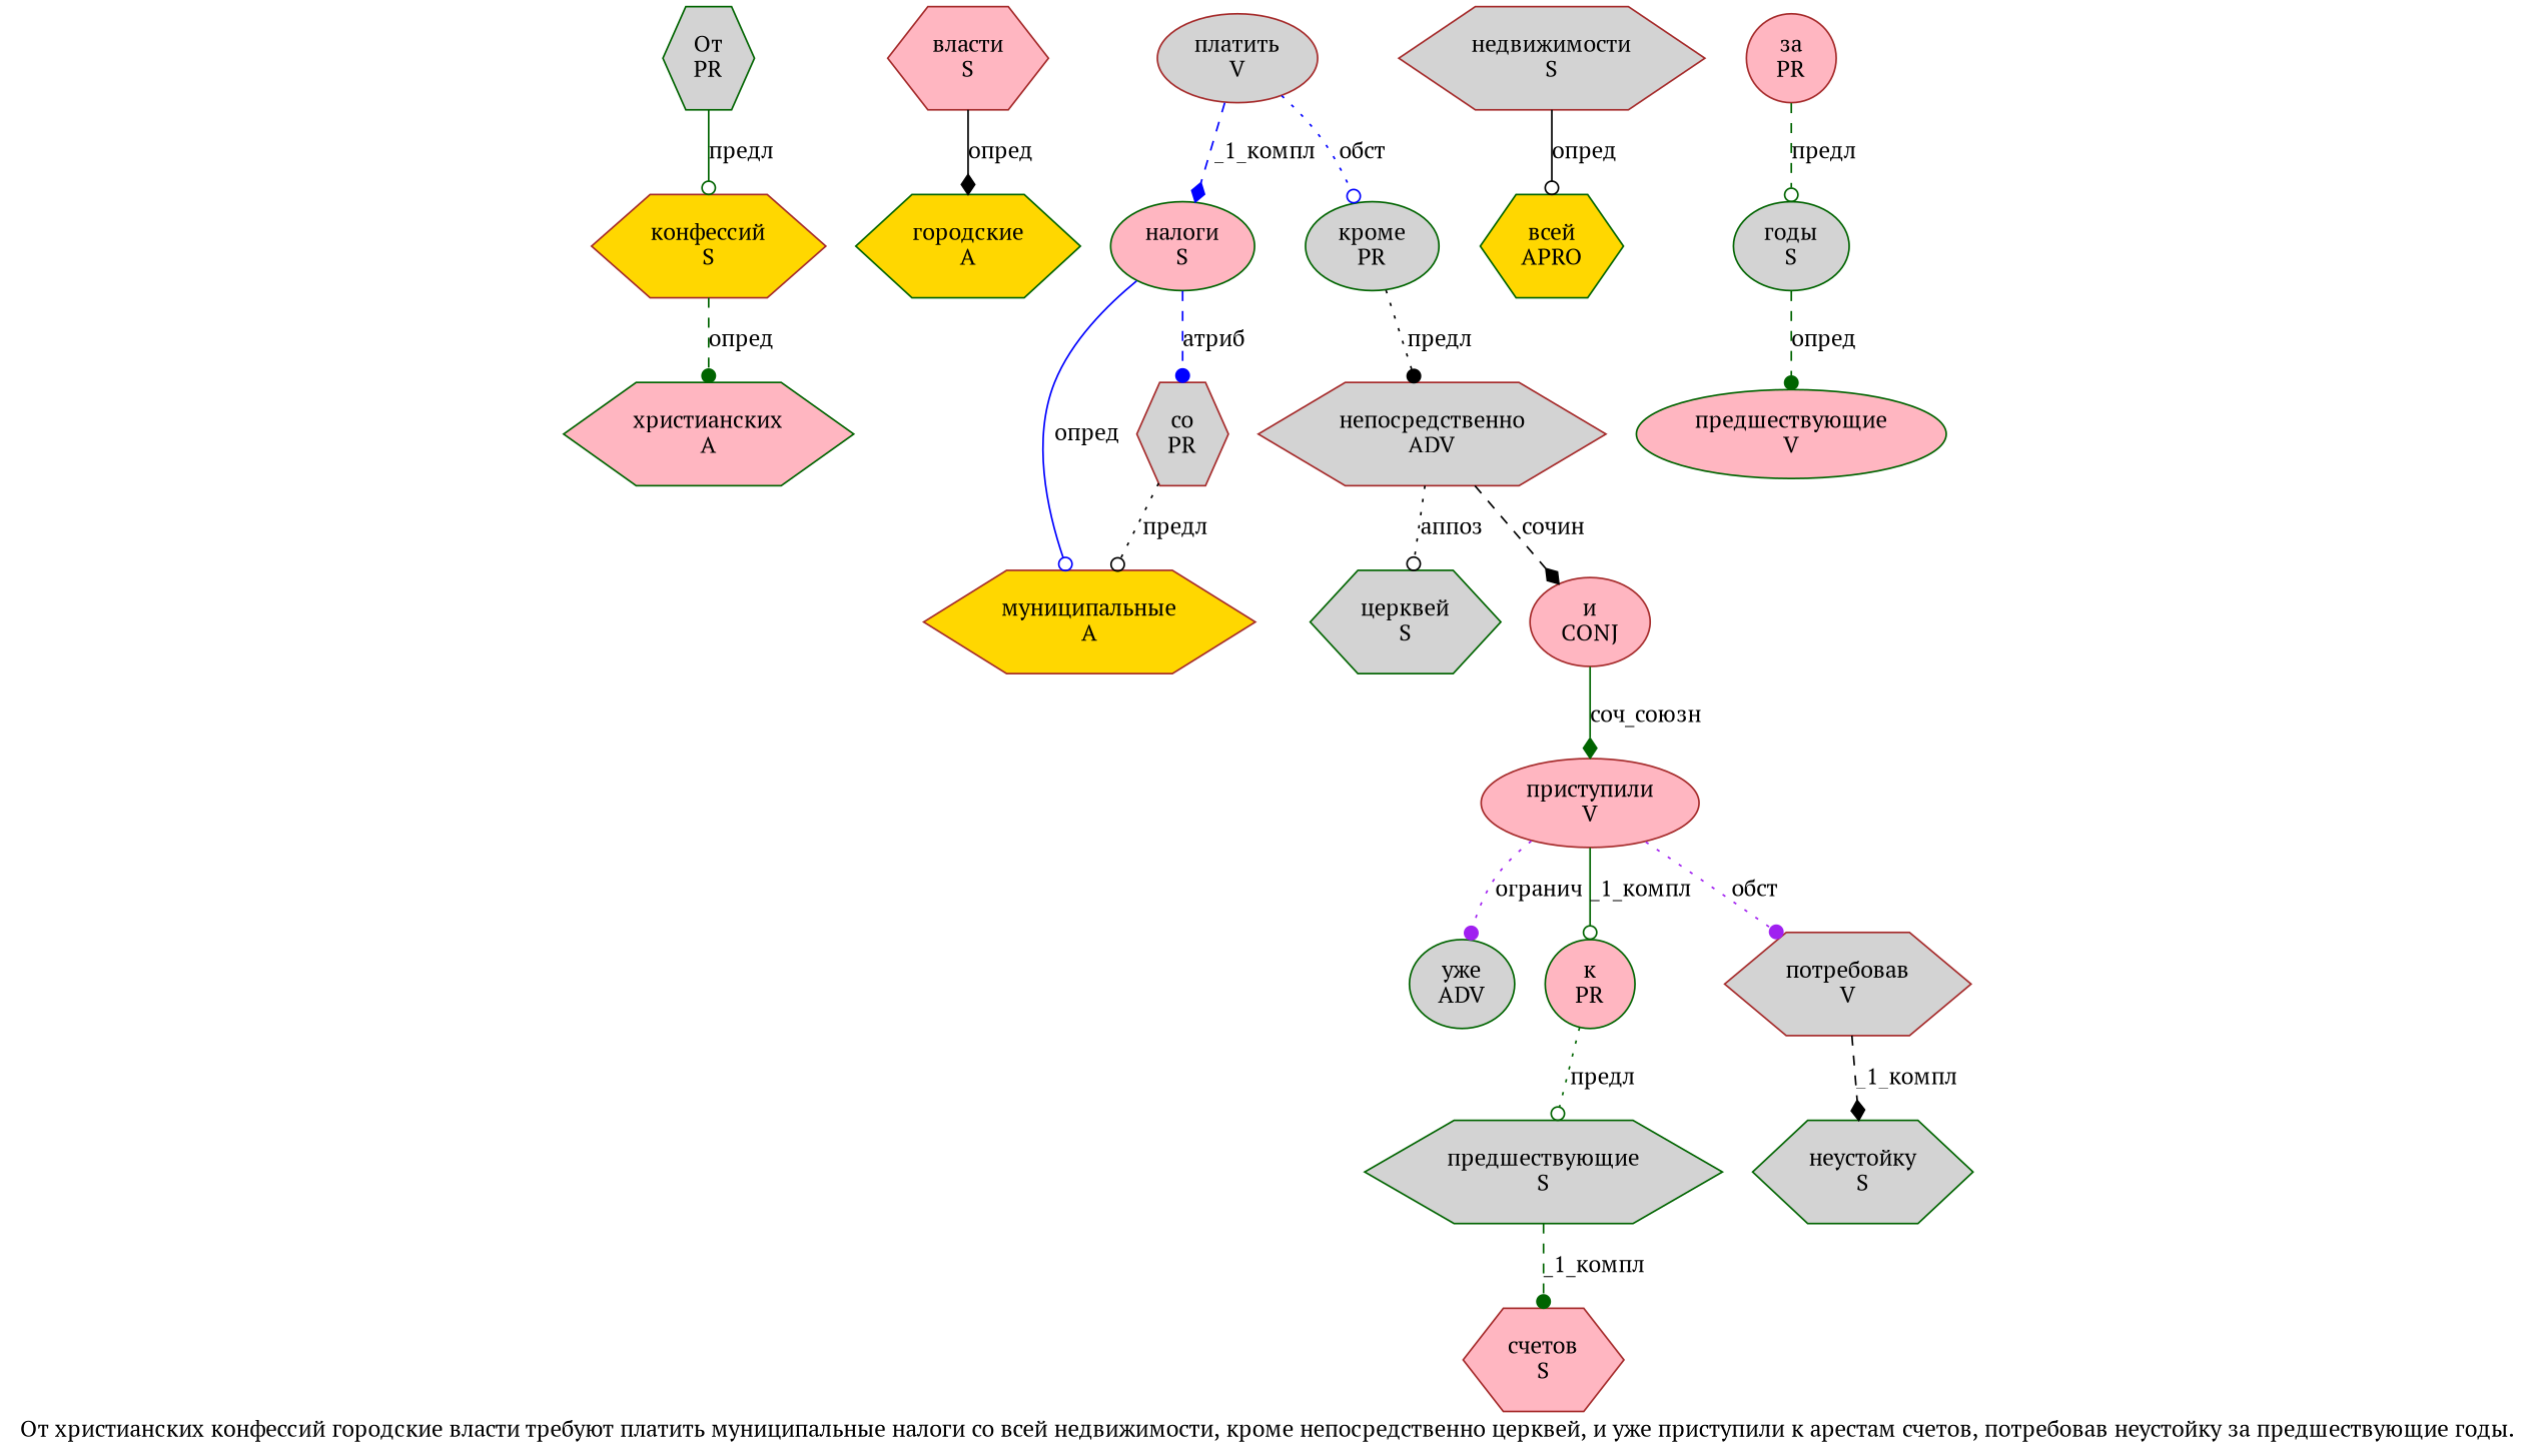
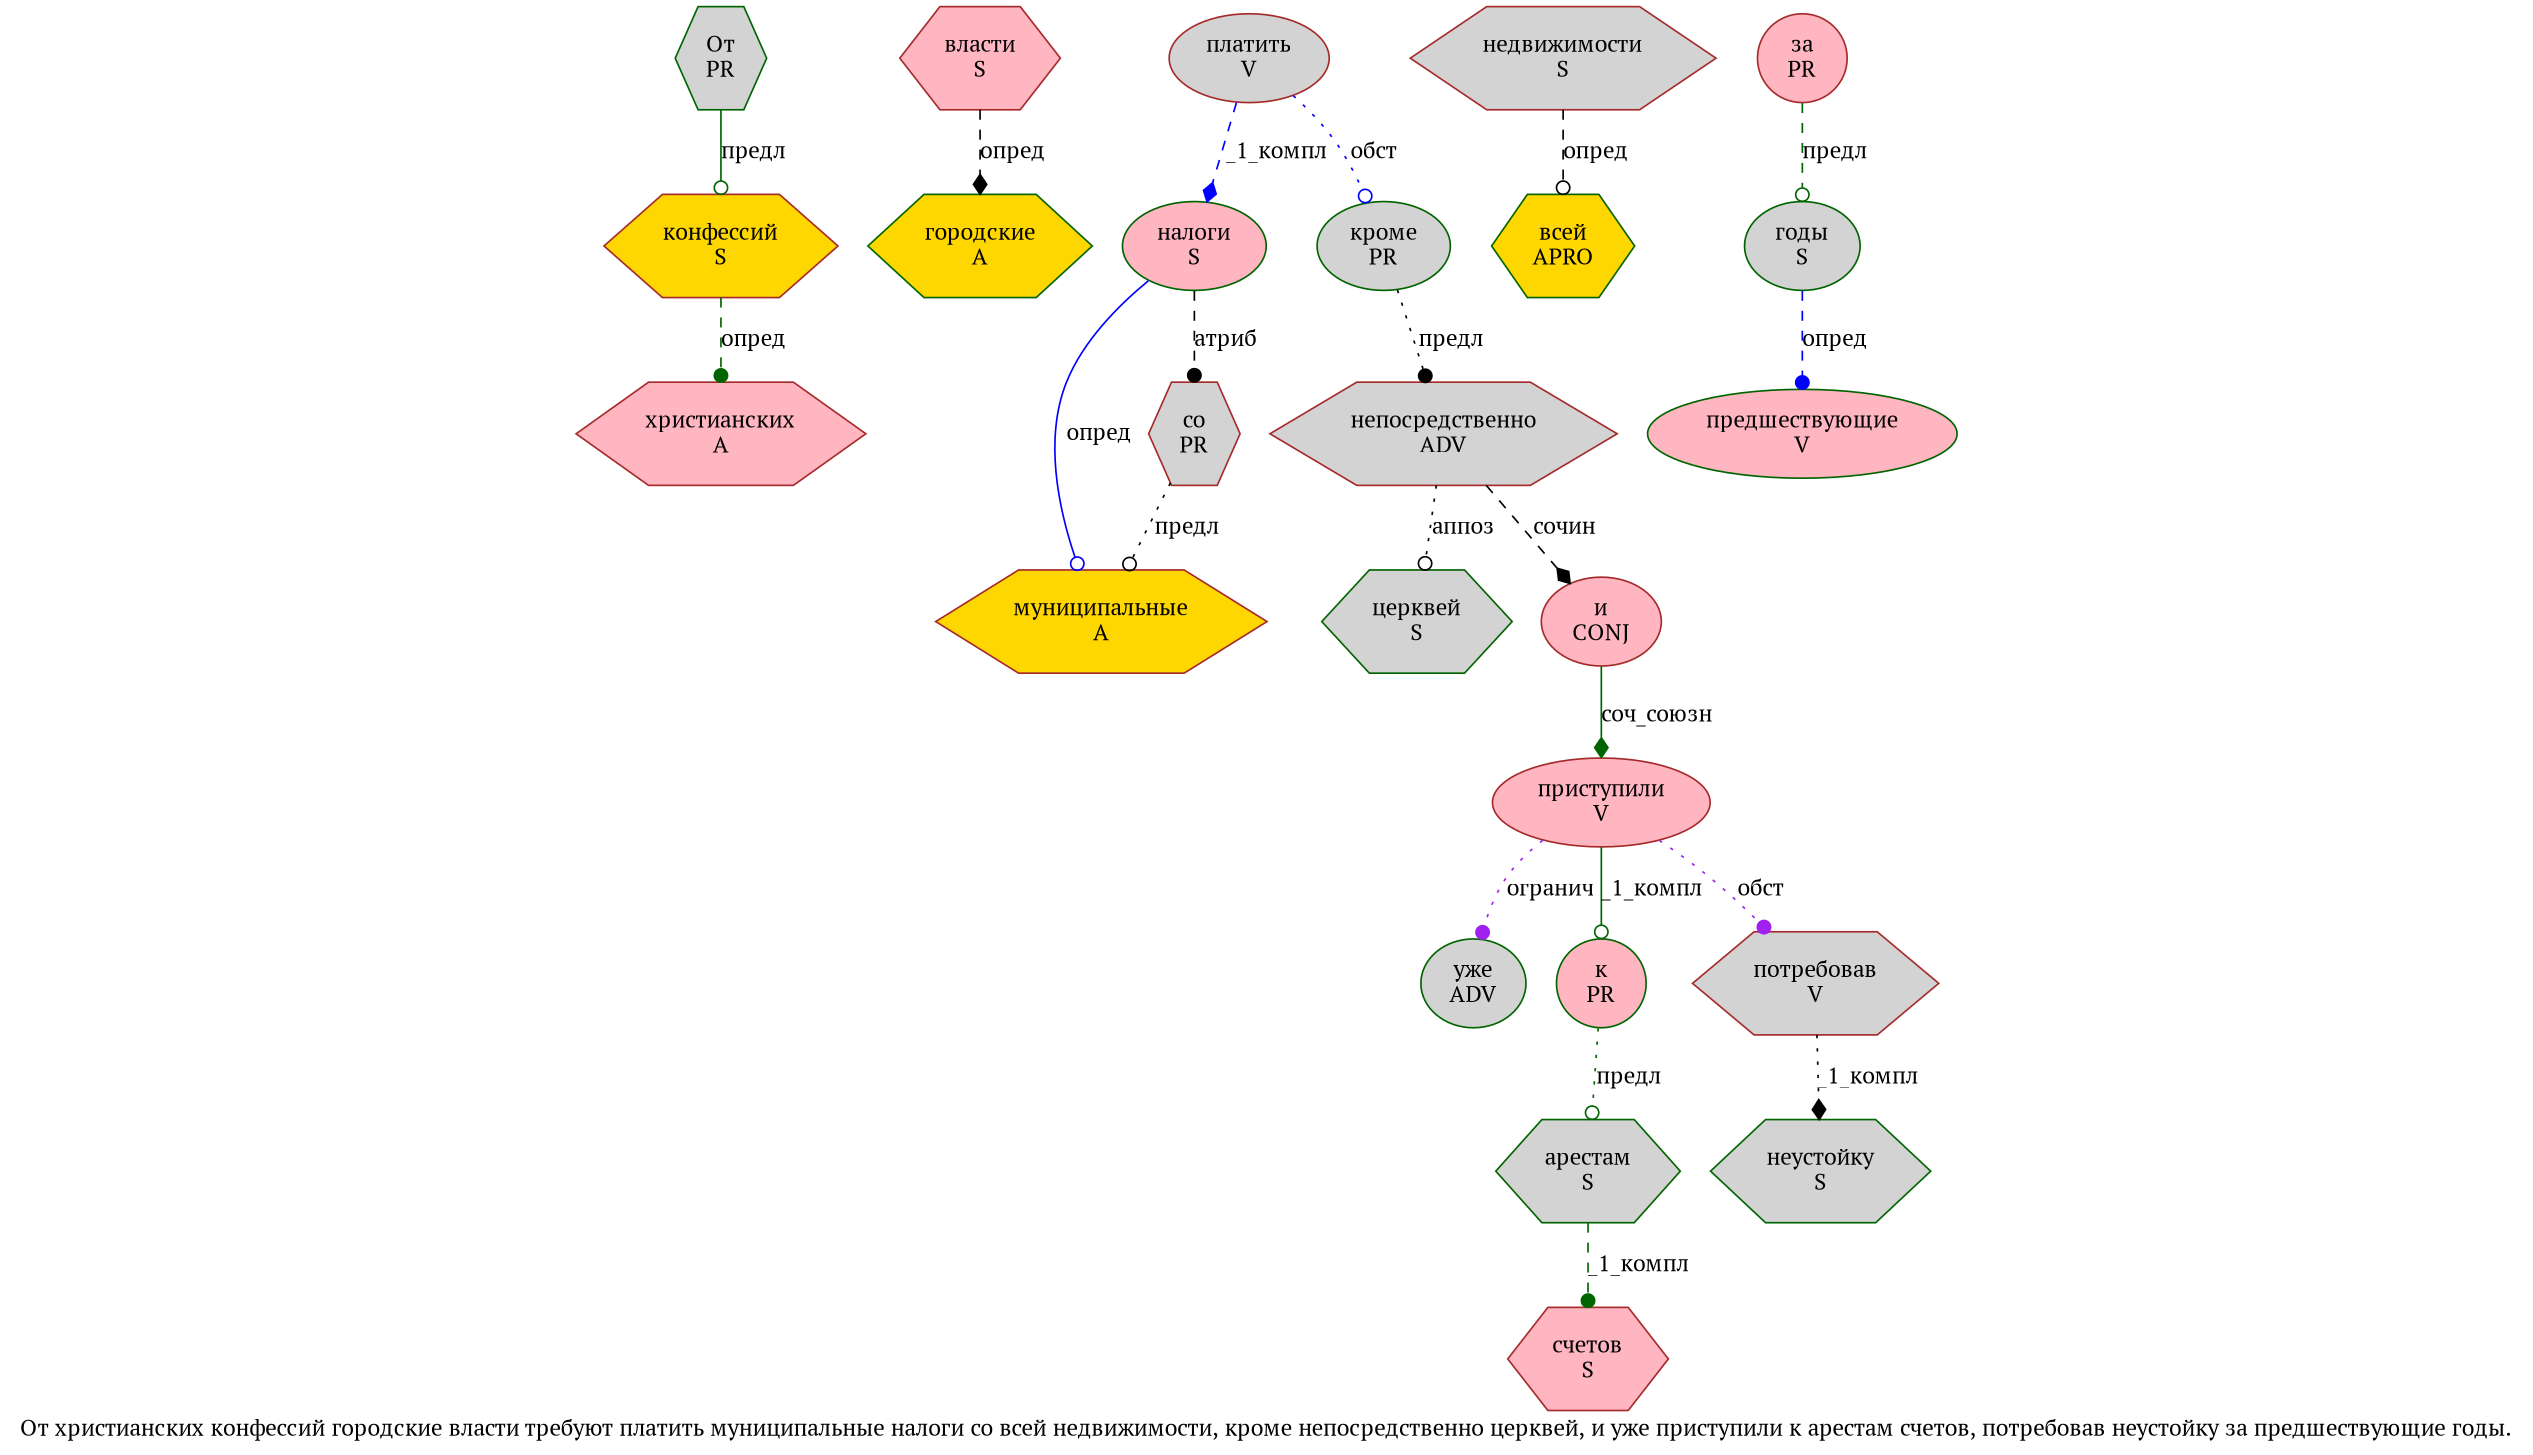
  digraph {
    fontname="PT Serif"
    label="От христианских конфессий городские власти требуют платить муниципальные налоги со всей недвижимости, кроме непосредственно церквей, и уже приступили к арестам счетов, потребовав неустойку за предшествующие годы."
    node [color=brown fillcolor=lightgrey fontname="PT Serif" penwidth=1 shape=hexagon style=filled]
    edge [arrowhead=odot color=darkgreen fontname="PT Serif" style=dashed]
    n1 [color=darkgreen label="От\nPR"]
    n2 [fillcolor=gold label="конфессий\nS"]
-   n3 [color=darkgreen fillcolor=lightpink label="христианских\nA"]
+   n3 [fillcolor=lightpink label="христианских\nA"]
    n4 [color=darkgreen fillcolor=gold label="городские\nA"]
    n5 [fillcolor=lightpink label="власти\nS"]
    n6 [label="платить\nV" shape=ellipse]
    n7 [color=darkgreen fillcolor=lightpink label="налоги\nS" shape=ellipse]
    n8 [color=darkgreen label="кроме\nPR" shape=ellipse]
    n9 [fillcolor=gold label="муниципальные\nA"]
    n10 [label="со\nPR"]
    n11 [label="непосредственно\nADV"]
    n12 [label="недвижимости\nS"]
    n13 [color=darkgreen fillcolor=gold label="всей\nAPRO"]
    n14 [color=darkgreen label="церквей\nS"]
    n15 [fillcolor=lightpink label="и\nCONJ" shape=ellipse]
    n16 [fillcolor=lightpink label="приступили\nV" shape=ellipse]
    n17 [color=darkgreen label="уже\nADV" shape=ellipse]
    n18 [color=darkgreen fillcolor=lightpink label="к\nPR" shape=ellipse]
    n19 [label="потребовав\nV"]
-   n20 [color=darkgreen label="предшествующие\nS"]
+   n20 [color=darkgreen label="арестам\nS"]
    n21 [color=darkgreen label="неустойку\nS"]
    n22 [fillcolor=lightpink label="счетов\nS"]
    n23 [fillcolor=lightpink label="за\nPR" shape=ellipse]
    n24 [color=darkgreen label="годы\nS" shape=ellipse]
    n25 [color=darkgreen fillcolor=lightpink label="предшествующие\nV" shape=ellipse]
    n1 -> n2 [label="предл" style=solid]
    n2 -> n3 [arrowhead=dot label="опред"]
-   n5 -> n4 [arrowhead=diamond color=black label="опред" style=solid]
+   n5 -> n4 [arrowhead=diamond color=black label="опред"]
    n6 -> n7 [arrowhead=diamond color=blue label="_1_компл"]
    n6 -> n8 [color=blue label="обст" style=dotted]
    n7 -> n9 [color=blue label="опред" style=solid]
-   n7 -> n10 [arrowhead=dot color=blue label="атриб"]
+   n7 -> n10 [arrowhead=dot color=black label="атриб"]
    n8 -> n11 [arrowhead=dot color=black label="предл" style=dotted]
    n10 -> n9 [color=black label="предл" style=dotted]
    n11 -> n14 [color=black label="аппоз" style=dotted]
    n11 -> n15 [arrowhead=diamond color=black label="сочин"]
-   n12 -> n13 [color=black label="опред" style=solid]
+   n12 -> n13 [color=black label="опред"]
    n15 -> n16 [arrowhead=diamond label="соч_союзн" style=solid]
    n16 -> n17 [arrowhead=dot color=purple label="огранич" style=dotted]
    n16 -> n18 [label="_1_компл" style=solid]
    n16 -> n19 [arrowhead=dot color=purple label="обст" style=dotted]
    n18 -> n20 [label="предл" style=dotted]
-   n19 -> n21 [arrowhead=diamond color=black label="_1_компл"]
+   n19 -> n21 [arrowhead=diamond color=black label="_1_компл" style=dotted]
    n20 -> n22 [arrowhead=dot label="_1_компл"]
    n23 -> n24 [label="предл"]
-   n24 -> n25 [arrowhead=dot label="опред"]
+   n24 -> n25 [arrowhead=dot color=blue label="опред"]
  }
